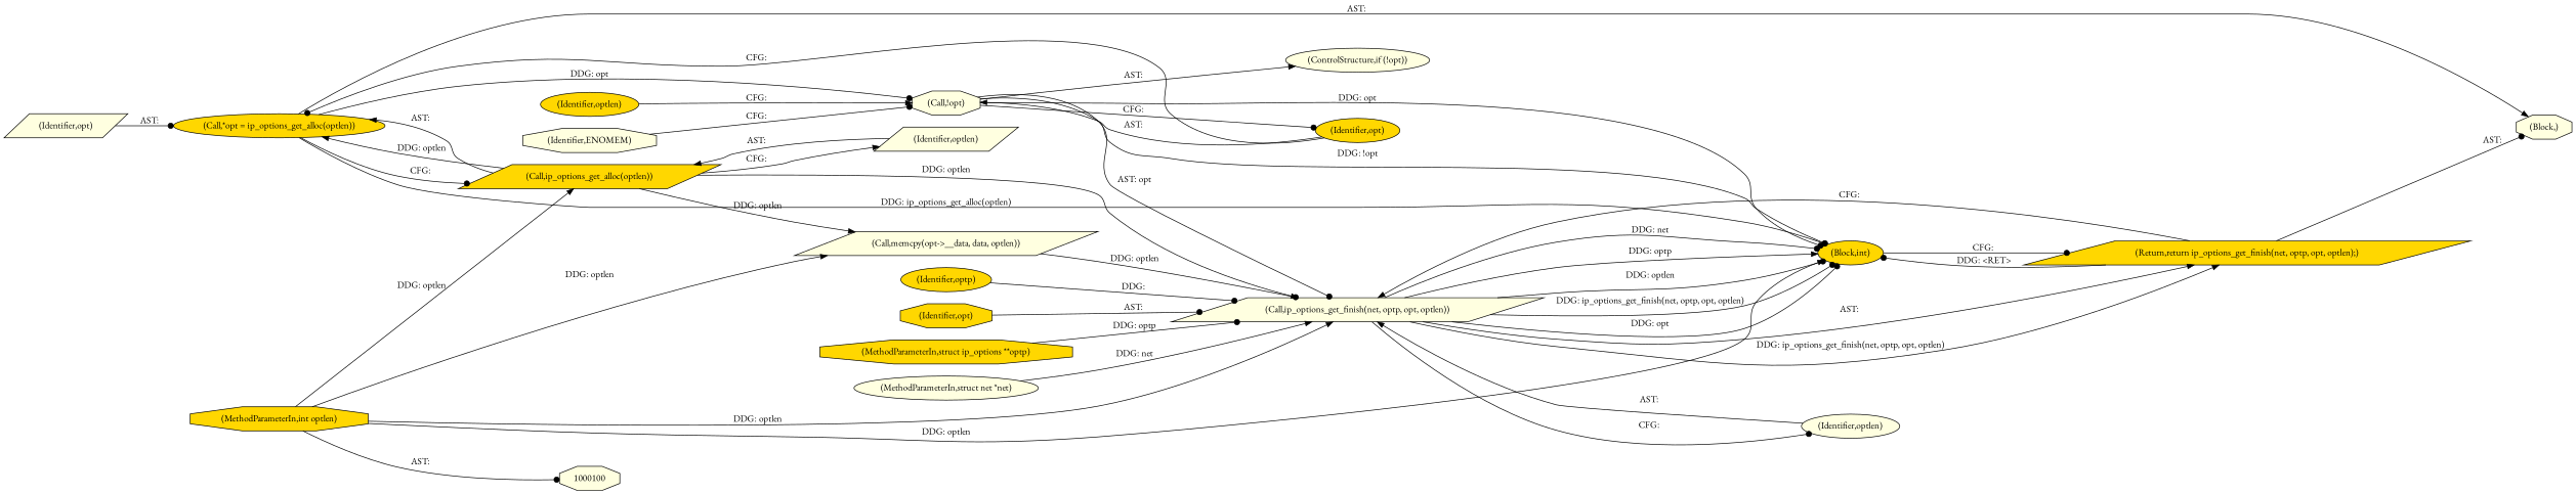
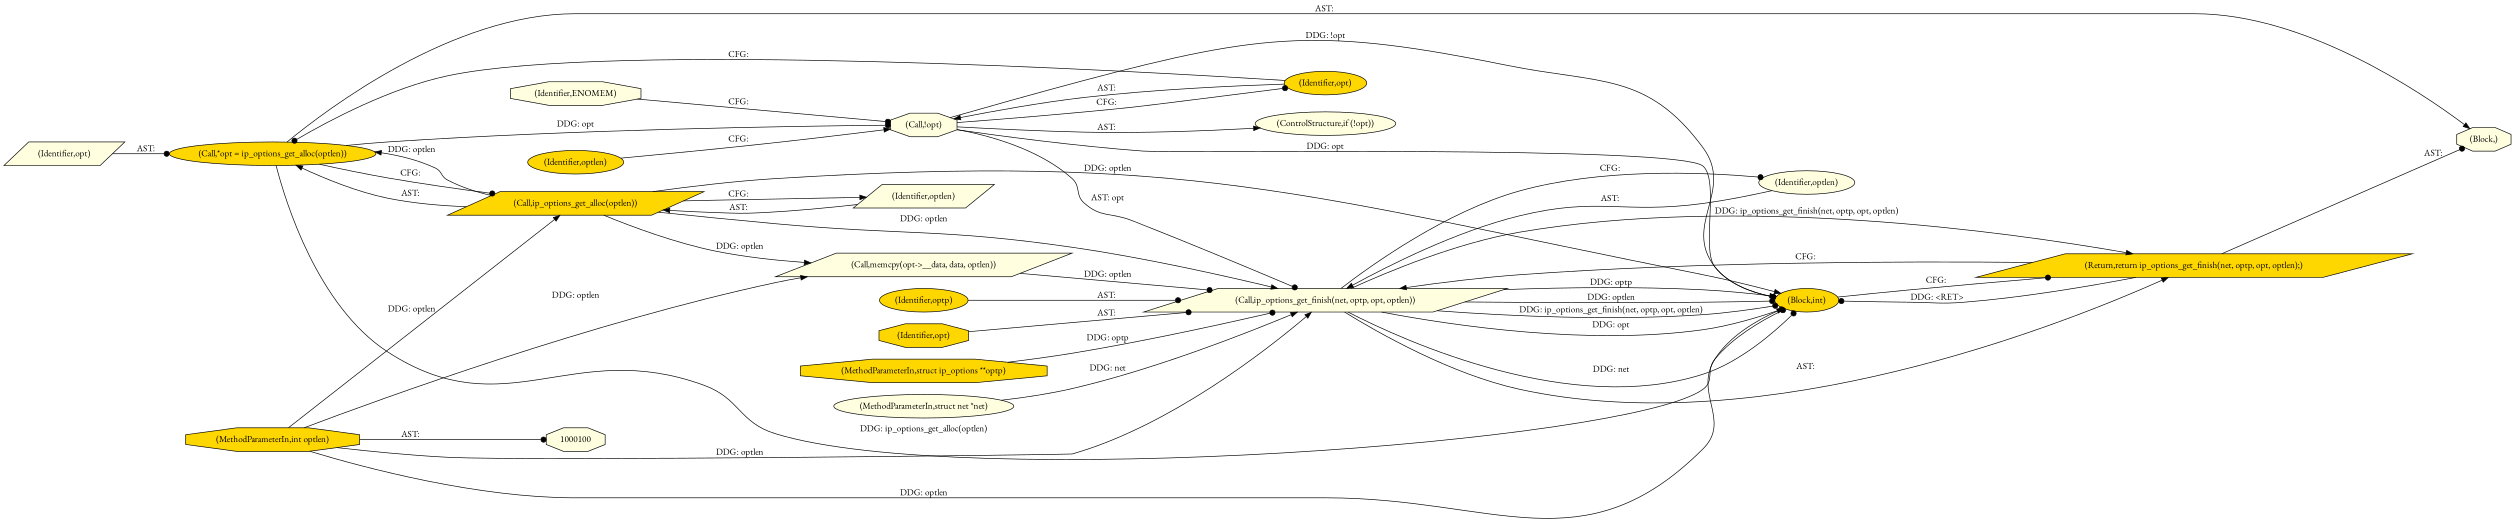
  digraph {
    fontname="EB Garamond"
    rankdir=LR
    node [fillcolor=lightyellow fontname="EB Garamond" shape=ellipse style=filled]
    edge [arrowhead=dot fontname="EB Garamond"]
    n1 [fillcolor=gold label="(Call,*opt = ip_options_get_alloc(optlen))"]
    n2 [fillcolor=gold label="(Call,ip_options_get_alloc(optlen))" shape=parallelogram]
    n3 [label="(Call,!opt)" shape=octagon]
    n4 [fillcolor=gold label="(Block,int)"]
    n5 [label="(Block,)" shape=octagon]
    n6 [label="(Call,ip_options_get_finish(net, optp, opt, optlen))" shape=parallelogram]
    n7 [label="(Identifier,optlen)" shape=parallelogram]
    n8 [label="(Call,memcpy(opt->__data, data, optlen))" shape=parallelogram]
    n9 [fillcolor=gold label="(Identifier,opt)"]
    n10 [label="(ControlStructure,if (!opt))"]
    n11 [fillcolor=gold label="(Return,return ip_options_get_finish(net, optp, opt, optlen);)" shape=parallelogram]
    n12 [label="(Identifier,optlen)"]
    n13 [fillcolor=gold label="(MethodParameterIn,int optlen)" shape=octagon]
    1000100 [shape=octagon]
    n15 [fillcolor=gold label="(Identifier,optp)"]
    n16 [label="(Identifier,ENOMEM)" shape=octagon]
    n17 [fillcolor=gold label="(Identifier,optlen)"]
    n18 [fillcolor=gold label="(Identifier,opt)" shape=octagon]
    n19 [fillcolor=gold label="(MethodParameterIn,struct ip_options **optp)" shape=octagon]
    n20 [label="(MethodParameterIn,struct net *net)"]
    n21 [label="(Identifier,opt)" shape=parallelogram]
    n1 -> n2 [label="CFG: "]
    n1 -> n3 [label="DDG: opt"]
    n1 -> n4 [label="DDG: ip_options_get_alloc(optlen)"]
    n1 -> n5 [arrowhead=normal label="AST: "]
    n2 -> n1 [arrowhead=normal label="AST: "]
    n2 -> n1 [arrowhead=normal label="DDG: optlen"]
+   n2 -> n4 [arrowhead=normal label="DDG: optlen"]
    n2 -> n6 [arrowhead=normal label="DDG: optlen"]
    n2 -> n7 [arrowhead=normal label="CFG: "]
    n2 -> n8 [arrowhead=normal label="DDG: optlen"]
    n3 -> n4 [label="DDG: !opt"]
    n3 -> n4 [label="DDG: opt"]
    n3 -> n6 [label="AST: opt"]
    n3 -> n9 [label="CFG: "]
    n3 -> n10 [arrowhead=normal label="AST: "]
    n4 -> n11 [label="CFG: "]
    n6 -> n4 [label="DDG: net"]
    n6 -> n4 [arrowhead=normal label="DDG: optp"]
    n6 -> n4 [label="DDG: optlen"]
    n6 -> n4 [label="DDG: ip_options_get_finish(net, optp, opt, optlen)"]
    n6 -> n4 [label="DDG: opt"]
    n6 -> n11 [arrowhead=normal label="AST: "]
    n6 -> n11 [arrowhead=normal label="DDG: ip_options_get_finish(net, optp, opt, optlen)"]
    n6 -> n12 [label="CFG: "]
    n7 -> n2 [arrowhead=normal label="AST: "]
    n8 -> n6 [label="DDG: optlen"]
    n9 -> n1 [label="CFG: "]
    n9 -> n3 [arrowhead=normal label="AST: "]
    n11 -> n4 [label="DDG: <RET>"]
    n11 -> n5 [label="AST: "]
    n11 -> n6 [arrowhead=normal label="CFG: "]
    n12 -> n6 [arrowhead=normal label="AST: "]
    n13 -> n2 [arrowhead=normal label="DDG: optlen"]
    n13 -> n4 [arrowhead=normal label="DDG: optlen"]
    n13 -> n6 [arrowhead=normal label="DDG: optlen"]
    n13 -> n8 [arrowhead=normal label="DDG: optlen"]
    n13 -> 1000100 [label="AST: "]
-   n15 -> n6 [label="DDG: "]
+   n15 -> n6 [label="AST: "]
    n16 -> n3 [label="CFG: "]
    n17 -> n3 [arrowhead=normal label="CFG: "]
    n18 -> n6 [label="AST: "]
    n19 -> n6 [label="DDG: optp"]
    n20 -> n6 [arrowhead=normal label="DDG: net"]
    n21 -> n1 [label="AST: "]
  }
